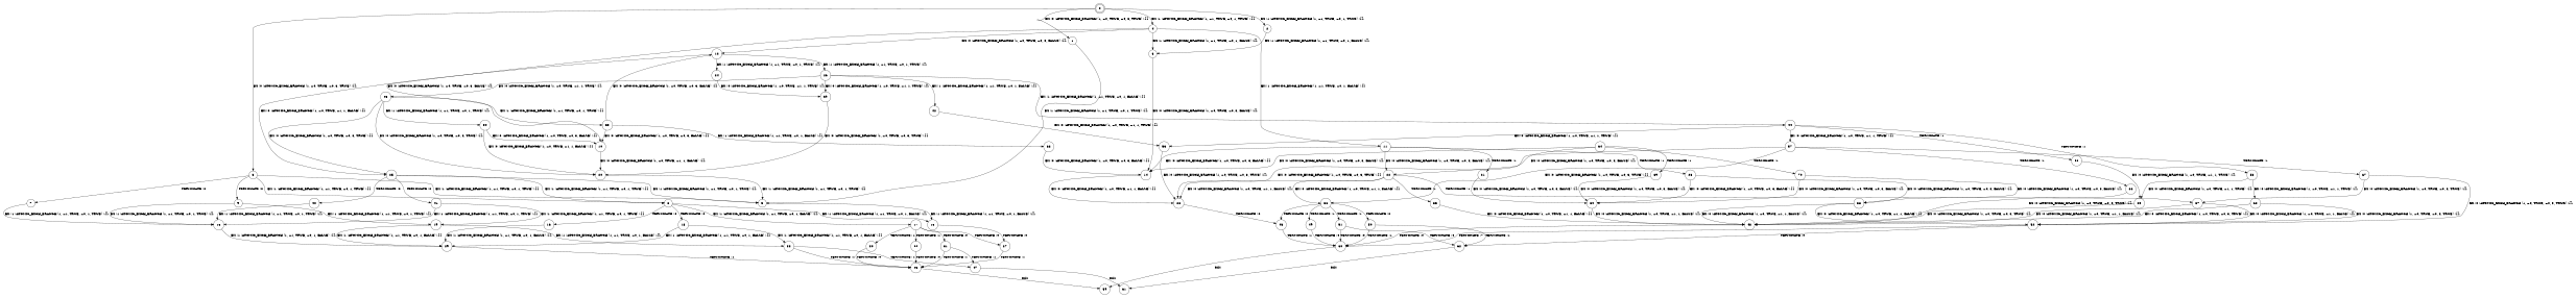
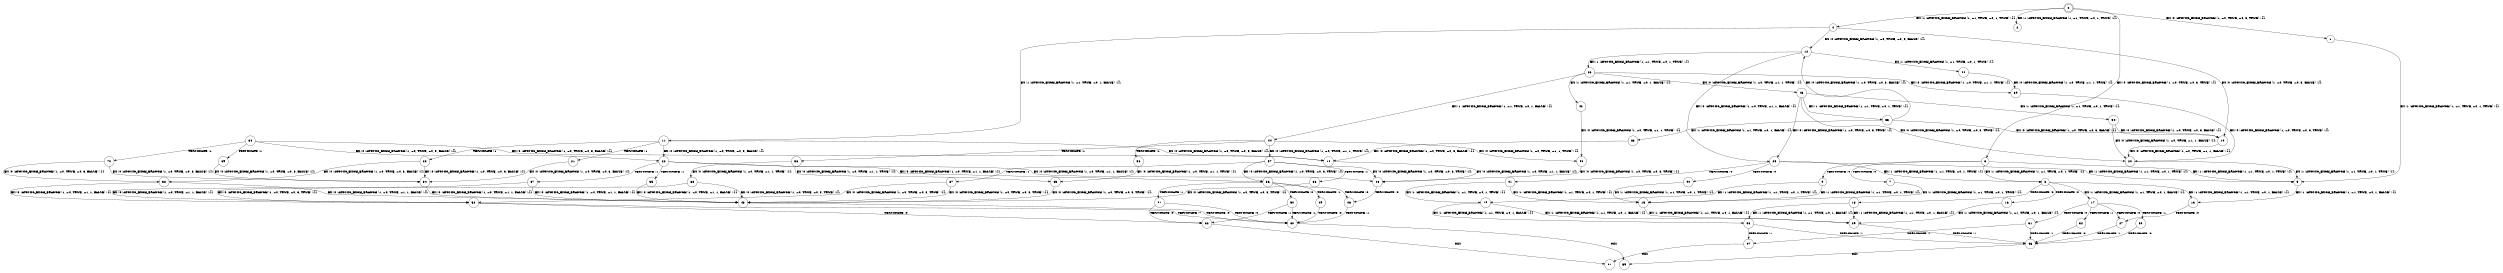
  digraph {
    node [shape=circle]
    0 [peripheries=2]
    1
    2
    3
    4
    5
-   6
    7
    8
    9
    10
    11
    12
    13
    14
    15
    16
    17
    18
    19
    20
    21
    22
    23
    24
    25
    26
    27
    28
    29
    30
    31
    32
    33
    34
    35
    36
    37
    38
    39
    40
    41
    42
    43
    44
    45
    46
    47
    48
    49
    50
    51
    52
    53
    54
    55
    56
    57
    58
    59
    60
    61
    62
    63
    65
    66
    67
    68
    64
    69
    70
    0 -> 1 [label="EX !0 !ATOMIC_EXCH_BRANCH (1, +0, TRUE, +0, 3, TRUE) !{}"]
    0 -> 2 [label="EX !1 !ATOMIC_EXCH_BRANCH (1, +1, TRUE, +0, 1, TRUE) !{}"]
    0 -> 3 [label="EX !0 !ATOMIC_EXCH_BRANCH (1, +0, TRUE, +0, 3, TRUE) !{}"]
    0 -> 4 [label="EX !1 !ATOMIC_EXCH_BRANCH (1, +1, TRUE, +0, 1, TRUE) !{}"]
    1 -> 5 [label="EX !1 !ATOMIC_EXCH_BRANCH (1, +1, TRUE, +0, 1, TRUE) !{}"]
-   2 -> 6 [label="EX !1 !ATOMIC_EXCH_BRANCH (1, +1, TRUE, +0, 1, FALSE) !{}"]
    3 -> 5 [label="EX !1 !ATOMIC_EXCH_BRANCH (1, +1, TRUE, +0, 1, TRUE) !{}"]
    3 -> 7 [label="TERMINATE !0"]
    3 -> 8 [label="EX !1 !ATOMIC_EXCH_BRANCH (1, +1, TRUE, +0, 1, TRUE) !{}"]
    3 -> 9 [label="TERMINATE !0"]
-   4 -> 6 [label="EX !1 !ATOMIC_EXCH_BRANCH (1, +1, TRUE, +0, 1, FALSE) !{}"]
    4 -> 10 [label="EX !0 !ATOMIC_EXCH_BRANCH (1, +0, TRUE, +0, 3, FALSE) !{}"]
    4 -> 11 [label="EX !1 !ATOMIC_EXCH_BRANCH (1, +1, TRUE, +0, 1, FALSE) !{}"]
    4 -> 12 [label="EX !0 !ATOMIC_EXCH_BRANCH (1, +0, TRUE, +0, 3, FALSE) !{}"]
    5 -> 13 [label="EX !1 !ATOMIC_EXCH_BRANCH (1, +1, TRUE, +0, 1, FALSE) !{}"]
-   6 -> 14 [label="EX !0 !ATOMIC_EXCH_BRANCH (1, +0, TRUE, +0, 3, FALSE) !{}"]
    7 -> 15 [label="EX !1 !ATOMIC_EXCH_BRANCH (1, +1, TRUE, +0, 1, TRUE) !{}"]
    8 -> 13 [label="EX !1 !ATOMIC_EXCH_BRANCH (1, +1, TRUE, +0, 1, FALSE) !{}"]
    8 -> 16 [label="TERMINATE !0"]
    8 -> 17 [label="EX !1 !ATOMIC_EXCH_BRANCH (1, +1, TRUE, +0, 1, FALSE) !{}"]
    8 -> 18 [label="TERMINATE !0"]
    9 -> 15 [label="EX !1 !ATOMIC_EXCH_BRANCH (1, +1, TRUE, +0, 1, TRUE) !{}"]
    9 -> 19 [label="EX !1 !ATOMIC_EXCH_BRANCH (1, +1, TRUE, +0, 1, TRUE) !{}"]
    10 -> 20 [label="EX !0 !ATOMIC_EXCH_BRANCH (1, +0, TRUE, +1, 1, FALSE) !{}"]
    11 -> 14 [label="EX !0 !ATOMIC_EXCH_BRANCH (1, +0, TRUE, +0, 3, FALSE) !{}"]
    11 -> 21 [label="TERMINATE !1"]
    11 -> 22 [label="EX !0 !ATOMIC_EXCH_BRANCH (1, +0, TRUE, +0, 3, FALSE) !{}"]
    11 -> 23 [label="TERMINATE !1"]
    12 -> 24 [label="EX !1 !ATOMIC_EXCH_BRANCH (1, +1, TRUE, +0, 1, TRUE) !{}"]
    12 -> 25 [label="EX !0 !ATOMIC_EXCH_BRANCH (1, +0, TRUE, +1, 1, FALSE) !{}"]
    12 -> 26 [label="EX !1 !ATOMIC_EXCH_BRANCH (1, +1, TRUE, +0, 1, TRUE) !{}"]
    13 -> 27 [label="TERMINATE !0"]
    14 -> 28 [label="EX !0 !ATOMIC_EXCH_BRANCH (1, +0, TRUE, +1, 1, FALSE) !{}"]
    15 -> 29 [label="EX !1 !ATOMIC_EXCH_BRANCH (1, +1, TRUE, +0, 1, FALSE) !{}"]
    16 -> 29 [label="EX !1 !ATOMIC_EXCH_BRANCH (1, +1, TRUE, +0, 1, FALSE) !{}"]
    17 -> 27 [label="TERMINATE !0"]
    17 -> 30 [label="TERMINATE !1"]
    17 -> 31 [label="TERMINATE !0"]
    17 -> 32 [label="TERMINATE !1"]
    18 -> 29 [label="EX !1 !ATOMIC_EXCH_BRANCH (1, +1, TRUE, +0, 1, FALSE) !{}"]
    18 -> 33 [label="EX !1 !ATOMIC_EXCH_BRANCH (1, +1, TRUE, +0, 1, FALSE) !{}"]
    19 -> 29 [label="EX !1 !ATOMIC_EXCH_BRANCH (1, +1, TRUE, +0, 1, FALSE) !{}"]
    19 -> 33 [label="EX !1 !ATOMIC_EXCH_BRANCH (1, +1, TRUE, +0, 1, FALSE) !{}"]
    20 -> 5 [label="EX !1 !ATOMIC_EXCH_BRANCH (1, +1, TRUE, +0, 1, TRUE) !{}"]
    21 -> 34 [label="EX !0 !ATOMIC_EXCH_BRANCH (1, +0, TRUE, +0, 3, FALSE) !{}"]
    22 -> 28 [label="EX !0 !ATOMIC_EXCH_BRANCH (1, +0, TRUE, +1, 1, FALSE) !{}"]
    22 -> 35 [label="TERMINATE !1"]
    22 -> 36 [label="EX !0 !ATOMIC_EXCH_BRANCH (1, +0, TRUE, +1, 1, FALSE) !{}"]
    22 -> 37 [label="TERMINATE !1"]
    23 -> 34 [label="EX !0 !ATOMIC_EXCH_BRANCH (1, +0, TRUE, +0, 3, FALSE) !{}"]
    23 -> 38 [label="EX !0 !ATOMIC_EXCH_BRANCH (1, +0, TRUE, +0, 3, FALSE) !{}"]
    24 -> 39 [label="EX !0 !ATOMIC_EXCH_BRANCH (1, +0, TRUE, +1, 1, TRUE) !{}"]
    25 -> 5 [label="EX !1 !ATOMIC_EXCH_BRANCH (1, +1, TRUE, +0, 1, TRUE) !{}"]
    25 -> 8 [label="EX !1 !ATOMIC_EXCH_BRANCH (1, +1, TRUE, +0, 1, TRUE) !{}"]
    25 -> 40 [label="TERMINATE !0"]
    25 -> 41 [label="TERMINATE !0"]
    26 -> 39 [label="EX !0 !ATOMIC_EXCH_BRANCH (1, +0, TRUE, +1, 1, TRUE) !{}"]
    26 -> 42 [label="EX !1 !ATOMIC_EXCH_BRANCH (1, +1, TRUE, +0, 1, FALSE) !{}"]
    26 -> 43 [label="EX !0 !ATOMIC_EXCH_BRANCH (1, +0, TRUE, +1, 1, TRUE) !{}"]
    26 -> 44 [label="EX !1 !ATOMIC_EXCH_BRANCH (1, +1, TRUE, +0, 1, FALSE) !{}"]
    27 -> 45 [label="TERMINATE !1"]
    28 -> 46 [label="TERMINATE !0"]
    29 -> 45 [label="TERMINATE !1"]
    30 -> 45 [label="TERMINATE !0"]
    31 -> 45 [label="TERMINATE !1"]
    31 -> 47 [label="TERMINATE !1"]
    32 -> 45 [label="TERMINATE !0"]
    33 -> 45 [label="TERMINATE !1"]
    33 -> 47 [label="TERMINATE !1"]
    34 -> 48 [label="EX !0 !ATOMIC_EXCH_BRANCH (1, +0, TRUE, +1, 1, FALSE) !{}"]
    35 -> 48 [label="EX !0 !ATOMIC_EXCH_BRANCH (1, +0, TRUE, +1, 1, FALSE) !{}"]
    36 -> 46 [label="TERMINATE !0"]
    36 -> 49 [label="TERMINATE !1"]
    36 -> 50 [label="TERMINATE !0"]
    36 -> 51 [label="TERMINATE !1"]
    37 -> 48 [label="EX !0 !ATOMIC_EXCH_BRANCH (1, +0, TRUE, +1, 1, FALSE) !{}"]
    37 -> 52 [label="EX !0 !ATOMIC_EXCH_BRANCH (1, +0, TRUE, +1, 1, FALSE) !{}"]
    38 -> 48 [label="EX !0 !ATOMIC_EXCH_BRANCH (1, +0, TRUE, +1, 1, FALSE) !{}"]
    38 -> 52 [label="EX !0 !ATOMIC_EXCH_BRANCH (1, +0, TRUE, +1, 1, FALSE) !{}"]
    39 -> 20 [label="EX !0 !ATOMIC_EXCH_BRANCH (1, +0, TRUE, +0, 3, TRUE) !{}"]
    40 -> 15 [label="EX !1 !ATOMIC_EXCH_BRANCH (1, +1, TRUE, +0, 1, TRUE) !{}"]
    41 -> 15 [label="EX !1 !ATOMIC_EXCH_BRANCH (1, +1, TRUE, +0, 1, TRUE) !{}"]
    41 -> 19 [label="EX !1 !ATOMIC_EXCH_BRANCH (1, +1, TRUE, +0, 1, TRUE) !{}"]
    42 -> 53 [label="EX !0 !ATOMIC_EXCH_BRANCH (1, +0, TRUE, +1, 1, TRUE) !{}"]
    43 -> 20 [label="EX !0 !ATOMIC_EXCH_BRANCH (1, +0, TRUE, +0, 3, TRUE) !{}"]
    43 -> 25 [label="EX !0 !ATOMIC_EXCH_BRANCH (1, +0, TRUE, +0, 3, TRUE) !{}"]
    43 -> 54 [label="EX !1 !ATOMIC_EXCH_BRANCH (1, +1, TRUE, +0, 1, TRUE) !{}"]
    43 -> 55 [label="EX !1 !ATOMIC_EXCH_BRANCH (1, +1, TRUE, +0, 1, TRUE) !{}"]
    44 -> 53 [label="EX !0 !ATOMIC_EXCH_BRANCH (1, +0, TRUE, +1, 1, TRUE) !{}"]
    44 -> 56 [label="TERMINATE !1"]
    44 -> 57 [label="EX !0 !ATOMIC_EXCH_BRANCH (1, +0, TRUE, +1, 1, TRUE) !{}"]
    44 -> 58 [label="TERMINATE !1"]
    45 -> 59 [label=exit]
    46 -> 60 [label="TERMINATE !1"]
    47 -> 61 [label=exit]
    48 -> 60 [label="TERMINATE !0"]
    49 -> 60 [label="TERMINATE !0"]
    50 -> 60 [label="TERMINATE !1"]
    50 -> 62 [label="TERMINATE !1"]
    51 -> 60 [label="TERMINATE !0"]
    51 -> 62 [label="TERMINATE !0"]
    52 -> 60 [label="TERMINATE !7"]
    52 -> 62 [label="TERMINATE !0"]
    53 -> 28 [label="EX !0 !ATOMIC_EXCH_BRANCH (1, +0, TRUE, +0, 3, TRUE) !{}"]
    54 -> 10 [label="EX !0 !ATOMIC_EXCH_BRANCH (1, +0, TRUE, +0, 3, FALSE) !{}"]
    54 -> 20 [label="EX !0 !ATOMIC_EXCH_BRANCH (1, +0, TRUE, +1, 1, FALSE) !{}"]
    55 -> 10 [label="EX !0 !ATOMIC_EXCH_BRANCH (1, +0, TRUE, +0, 3, FALSE) !{}"]
    55 -> 12 [label="EX !0 !ATOMIC_EXCH_BRANCH (1, +0, TRUE, +0, 3, FALSE) !{}"]
    55 -> 63 [label="EX !1 !ATOMIC_EXCH_BRANCH (1, +1, TRUE, +0, 1, FALSE) !{}"]
    56 -> 65 [label="EX !0 !ATOMIC_EXCH_BRANCH (1, +0, TRUE, +1, 1, TRUE) !{}"]
    57 -> 28 [label="EX !0 !ATOMIC_EXCH_BRANCH (1, +0, TRUE, +0, 3, TRUE) !{}"]
    57 -> 36 [label="EX !0 !ATOMIC_EXCH_BRANCH (1, +0, TRUE, +0, 3, TRUE) !{}"]
    57 -> 66 [label="TERMINATE !1"]
    57 -> 67 [label="TERMINATE !1"]
    58 -> 65 [label="EX !0 !ATOMIC_EXCH_BRANCH (1, +0, TRUE, +1, 1, TRUE) !{}"]
    58 -> 68 [label="EX !0 !ATOMIC_EXCH_BRANCH (1, +0, TRUE, +1, 1, TRUE) !{}"]
    60 -> 59 [label=exit]
    62 -> 61 [label=exit]
    63 -> 14 [label="EX !0 !ATOMIC_EXCH_BRANCH (1, +0, TRUE, +0, 3, FALSE) !{}"]
    65 -> 48 [label="EX !0 !ATOMIC_EXCH_BRANCH (1, +0, TRUE, +0, 3, TRUE) !{}"]
    66 -> 48 [label="EX !0 !ATOMIC_EXCH_BRANCH (1, +0, TRUE, +0, 3, TRUE) !{}"]
-   67 -> 37 [label="EX !0 !ATOMIC_EXCH_BRANCH (1, +0, TRUE, +0, 3, TRUE) !{}"]
+   67 -> 48 [label="EX !0 !ATOMIC_EXCH_BRANCH (1, +0, TRUE, +0, 3, TRUE) !{}"]
    67 -> 52 [label="EX !0 !ATOMIC_EXCH_BRANCH (1, +0, TRUE, +0, 3, TRUE) !{}"]
    68 -> 48 [label="EX !0 !ATOMIC_EXCH_BRANCH (1, +0, TRUE, +0, 3, TRUE) !{}"]
    68 -> 52 [label="EX !0 !ATOMIC_EXCH_BRANCH (1, +0, TRUE, +0, 3, TRUE) !{}"]
    64 -> 14 [label="EX !0 !ATOMIC_EXCH_BRANCH (1, +0, TRUE, +0, 3, FALSE) !{}"]
    64 -> 22 [label="EX !0 !ATOMIC_EXCH_BRANCH (1, +0, TRUE, +0, 3, FALSE) !{}"]
    64 -> 69 [label="TERMINATE !1"]
    64 -> 70 [label="TERMINATE !1"]
    69 -> 34 [label="EX !0 !ATOMIC_EXCH_BRANCH (1, +0, TRUE, +0, 3, FALSE) !{}"]
    70 -> 34 [label="EX !0 !ATOMIC_EXCH_BRANCH (1, +0, TRUE, +0, 3, FALSE) !{}"]
    70 -> 38 [label="EX !0 !ATOMIC_EXCH_BRANCH (1, +0, TRUE, +0, 3, FALSE) !{}"]
  }
